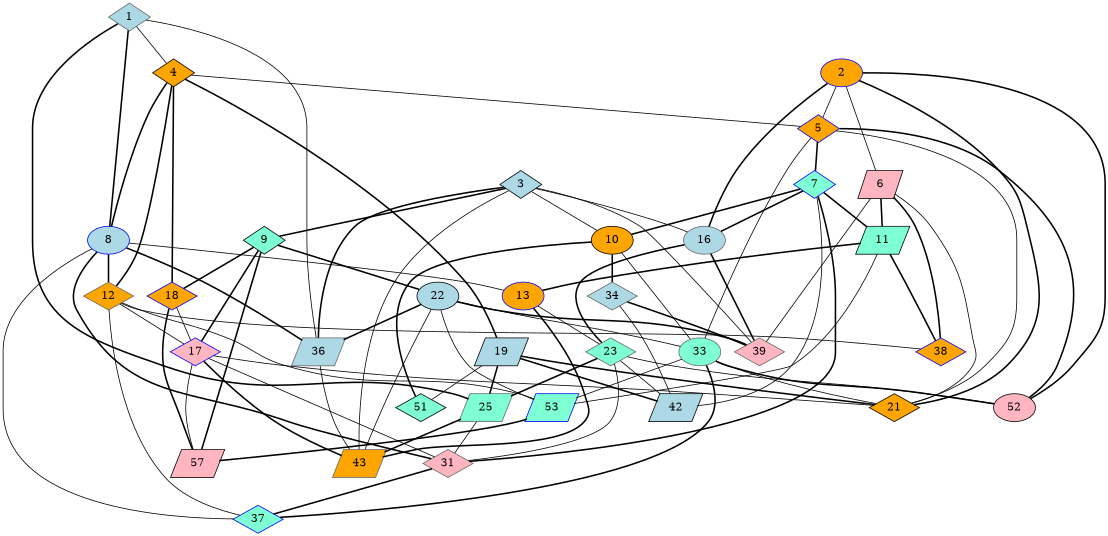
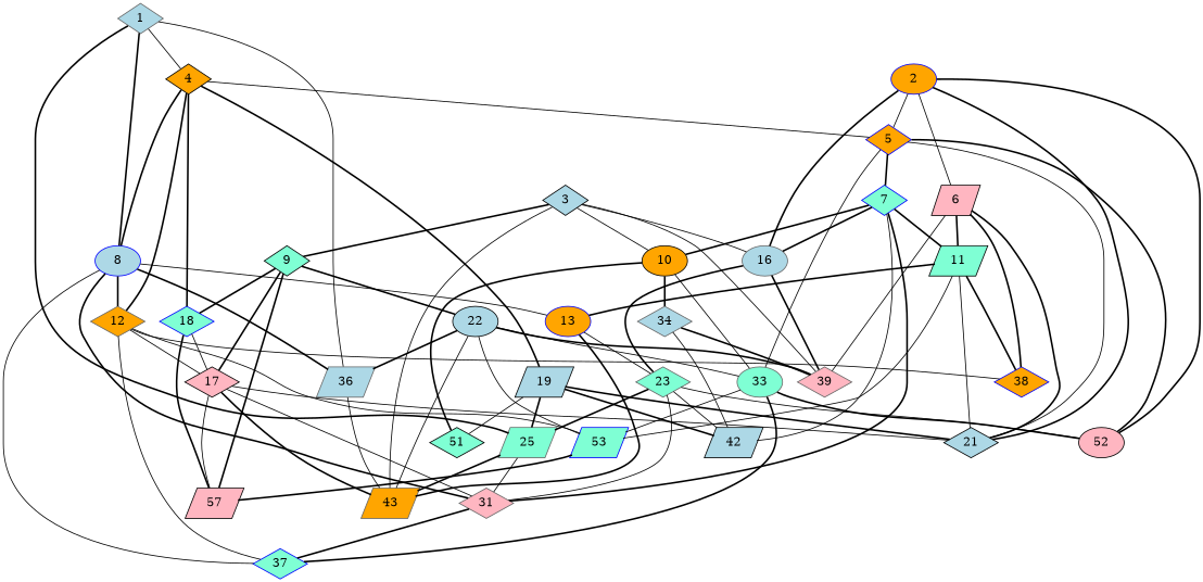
  graph {
    node [color=black fillcolor=lightblue shape=diamond style=filled]
    edge [style=bold]
    4 [fillcolor=orange super="+47"]
    8 [color=blue shape=ellipse super="+32"]
    5 [color=blue fillcolor=orange super="+14"]
    12 [color=gray40 fillcolor=orange super="+29"]
-   18 [color=blue fillcolor=orange]
+   18 [color=blue fillcolor=aquamarine]
    19 [shape=parallelogram super="+49"]
    1 [color=gray40]
    25 [color=gray40 fillcolor=aquamarine shape=parallelogram super="+44"]
    36 [color=gray40 shape=parallelogram super="+48"]
    31 [color=gray40 fillcolor=lightpink super="+40"]
    13 [color=blue fillcolor=orange shape=ellipse]
    37 [color=blue fillcolor=aquamarine]
    43 [color=gray40 fillcolor=orange shape=parallelogram super="+50"]
    2 [color=blue fillcolor=orange shape=ellipse super="+46"]
    6 [fillcolor=lightpink shape=parallelogram super="+26"]
    16 [color=gray40 shape=ellipse super="+41"]
-   21 [fillcolor=orange super="+30"]
+   21 [super="+30"]
    52 [fillcolor=lightpink shape=ellipse]
    7 [color=blue fillcolor=aquamarine super="+15"]
    33 [color=gray40 fillcolor=aquamarine shape=ellipse super="+54"]
    39 [color=gray40 fillcolor=lightpink super="+55"]
    11 [fillcolor=aquamarine shape=parallelogram super="+20"]
    38 [color=blue fillcolor=orange]
    23 [color=gray40 fillcolor=aquamarine super="+45"]
    3 [super="+27"]
    9 [fillcolor=aquamarine super="+58"]
    10 [fillcolor=orange shape=ellipse super="+35"]
-   17 [color=blue fillcolor=lightpink super="+24"]
+   17 [fillcolor=lightpink super="+24"]
    22 [shape=ellipse super="+28"]
    57 [fillcolor=lightpink shape=parallelogram]
    34 [color=gray40]
    51 [fillcolor=aquamarine]
    53 [color=blue fillcolor=aquamarine shape=parallelogram super="+56"]
    42 [shape=parallelogram]
    4 -- 8
    4 -- 5 [style=solid]
    4 -- 12
    4 -- 18
    4 -- 19
    8 -- 12
    8 -- 36
    8 -- 31
    8 -- 13 [style=solid]
    8 -- 37 [style=solid]
    5 -- 21 [style=solid]
    5 -- 52
    5 -- 7
    5 -- 33 [style=solid]
    12 -- 37 [style=solid]
    12 -- 38 [style=solid]
    12 -- 17 [style=solid]
    12 -- 53 [style=solid]
    18 -- 17 [style=solid]
    18 -- 57
    19 -- 25
    19 -- 21
    19 -- 51 [style=solid weight=2]
    19 -- 42
    1 -- 4 [style=solid]
    1 -- 8
    1 -- 25
    1 -- 36 [style=solid]
    25 -- 31 [style=solid]
    25 -- 43
    36 -- 43 [style=solid]
    31 -- 37
    13 -- 43
    13 -- 23 [style=solid]
    2 -- 5 [style=solid]
    2 -- 6 [style=solid]
    2 -- 16 [weight=2]
    2 -- 21
    2 -- 52
-   6 -- 21 [style=solid]
+   6 -- 21
    6 -- 39 [style=solid weight=2]
    6 -- 11
    6 -- 38
    16 -- 39
    16 -- 23
    7 -- 31
    7 -- 16
    7 -- 11
    7 -- 10
    7 -- 42 [style=solid]
    33 -- 37
    33 -- 52
    33 -- 53 [style=solid]
    11 -- 13
-   33 -- 21 [style=solid]
+   11 -- 21 [style=solid]
    11 -- 38
    11 -- 53 [style=solid]
    23 -- 25
    23 -- 31 [style=solid]
    23 -- 52 [style=solid]
    23 -- 42 [style=solid]
-   3 -- 36
    3 -- 43 [style=solid]
    3 -- 16 [style=solid]
    3 -- 39 [style=solid]
    3 -- 9
    3 -- 10 [style=solid]
    9 -- 18
    9 -- 17
    9 -- 22
    9 -- 57
    10 -- 33 [style=solid]
    10 -- 34 [weight=2]
    10 -- 51
    17 -- 31 [style=solid]
    17 -- 43
    17 -- 21 [style=solid]
    17 -- 57 [style=solid]
    22 -- 36
    22 -- 43 [style=solid]
    22 -- 33 [style=solid]
    22 -- 39
    22 -- 53 [style=solid]
    34 -- 39
    34 -- 42 [style=solid]
    53 -- 57
  }
